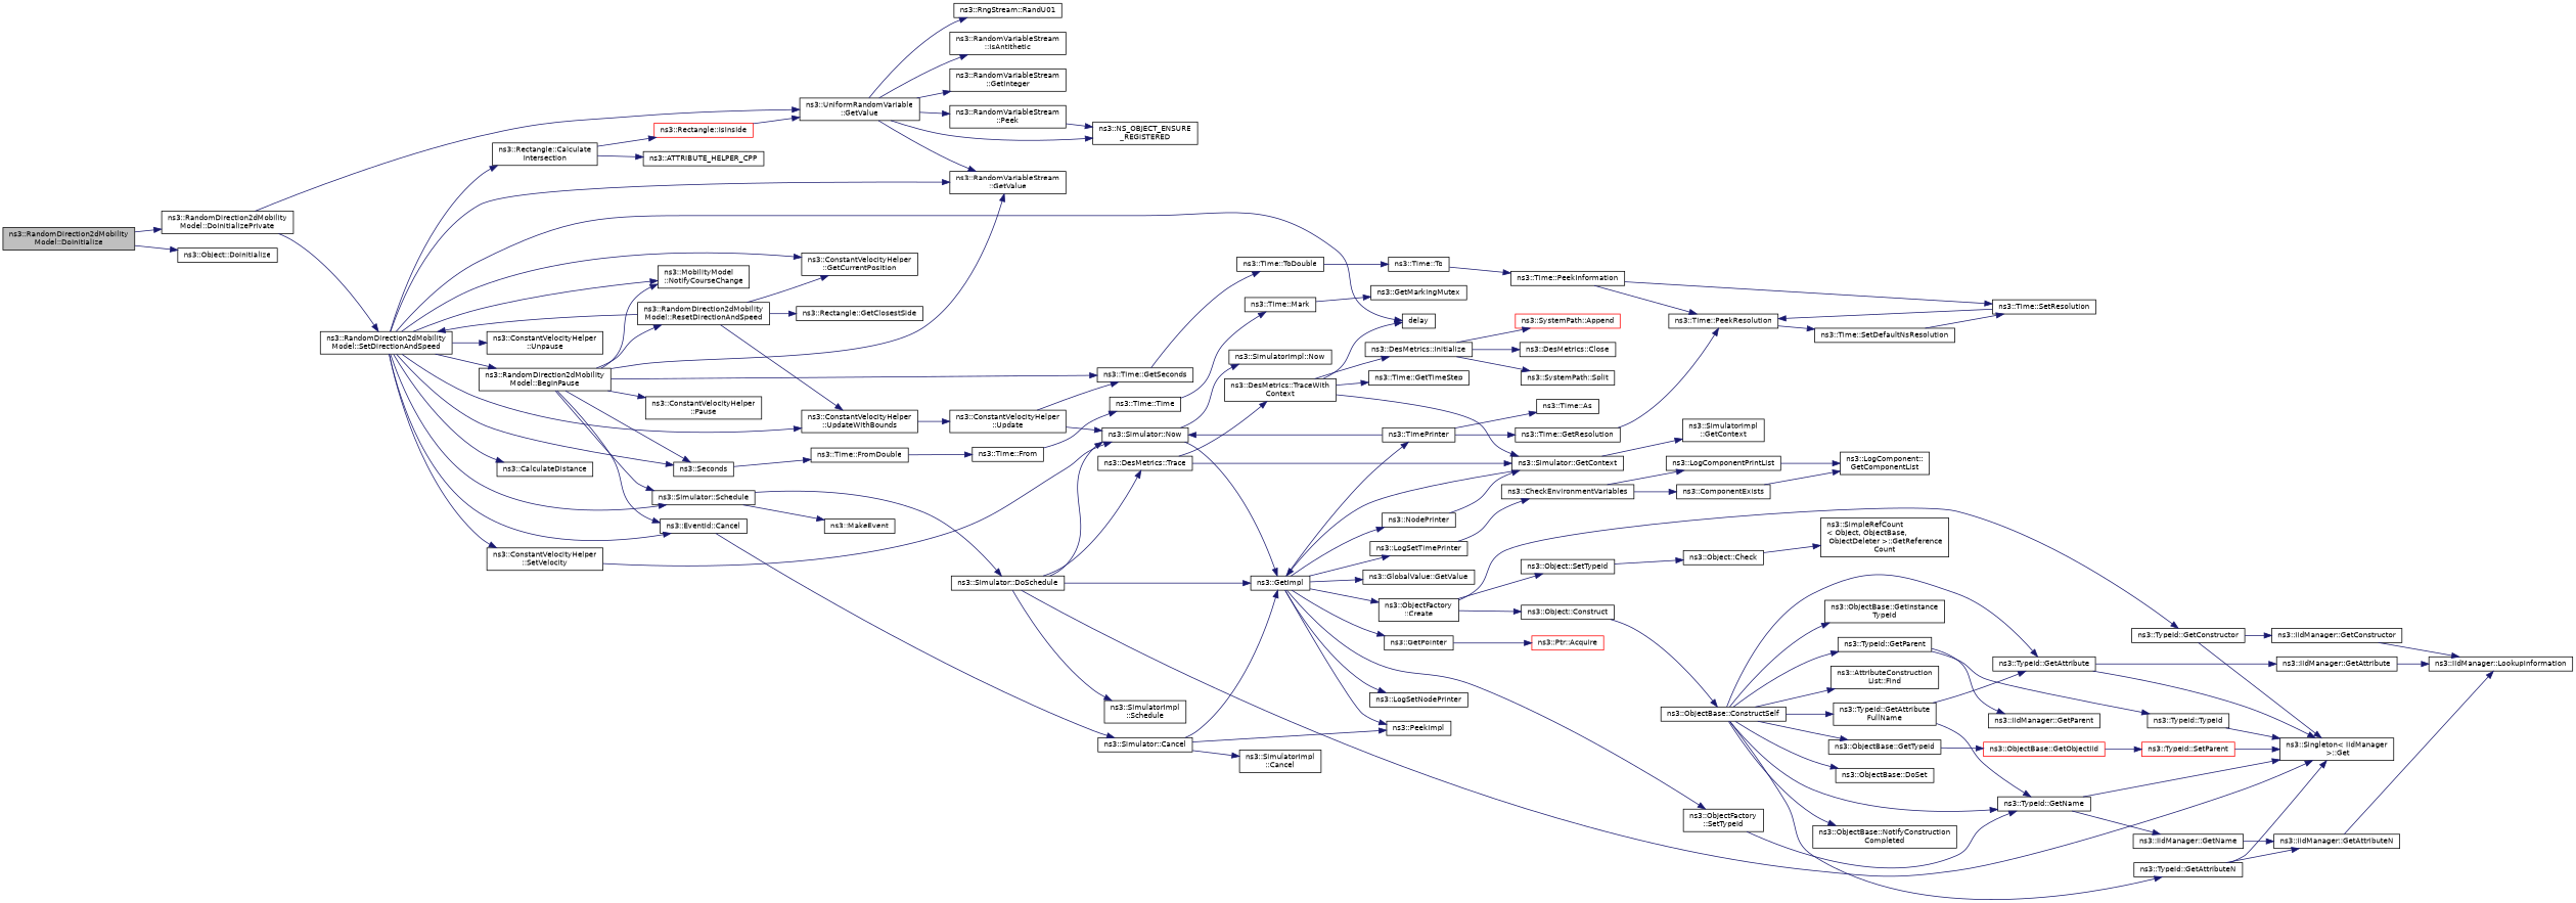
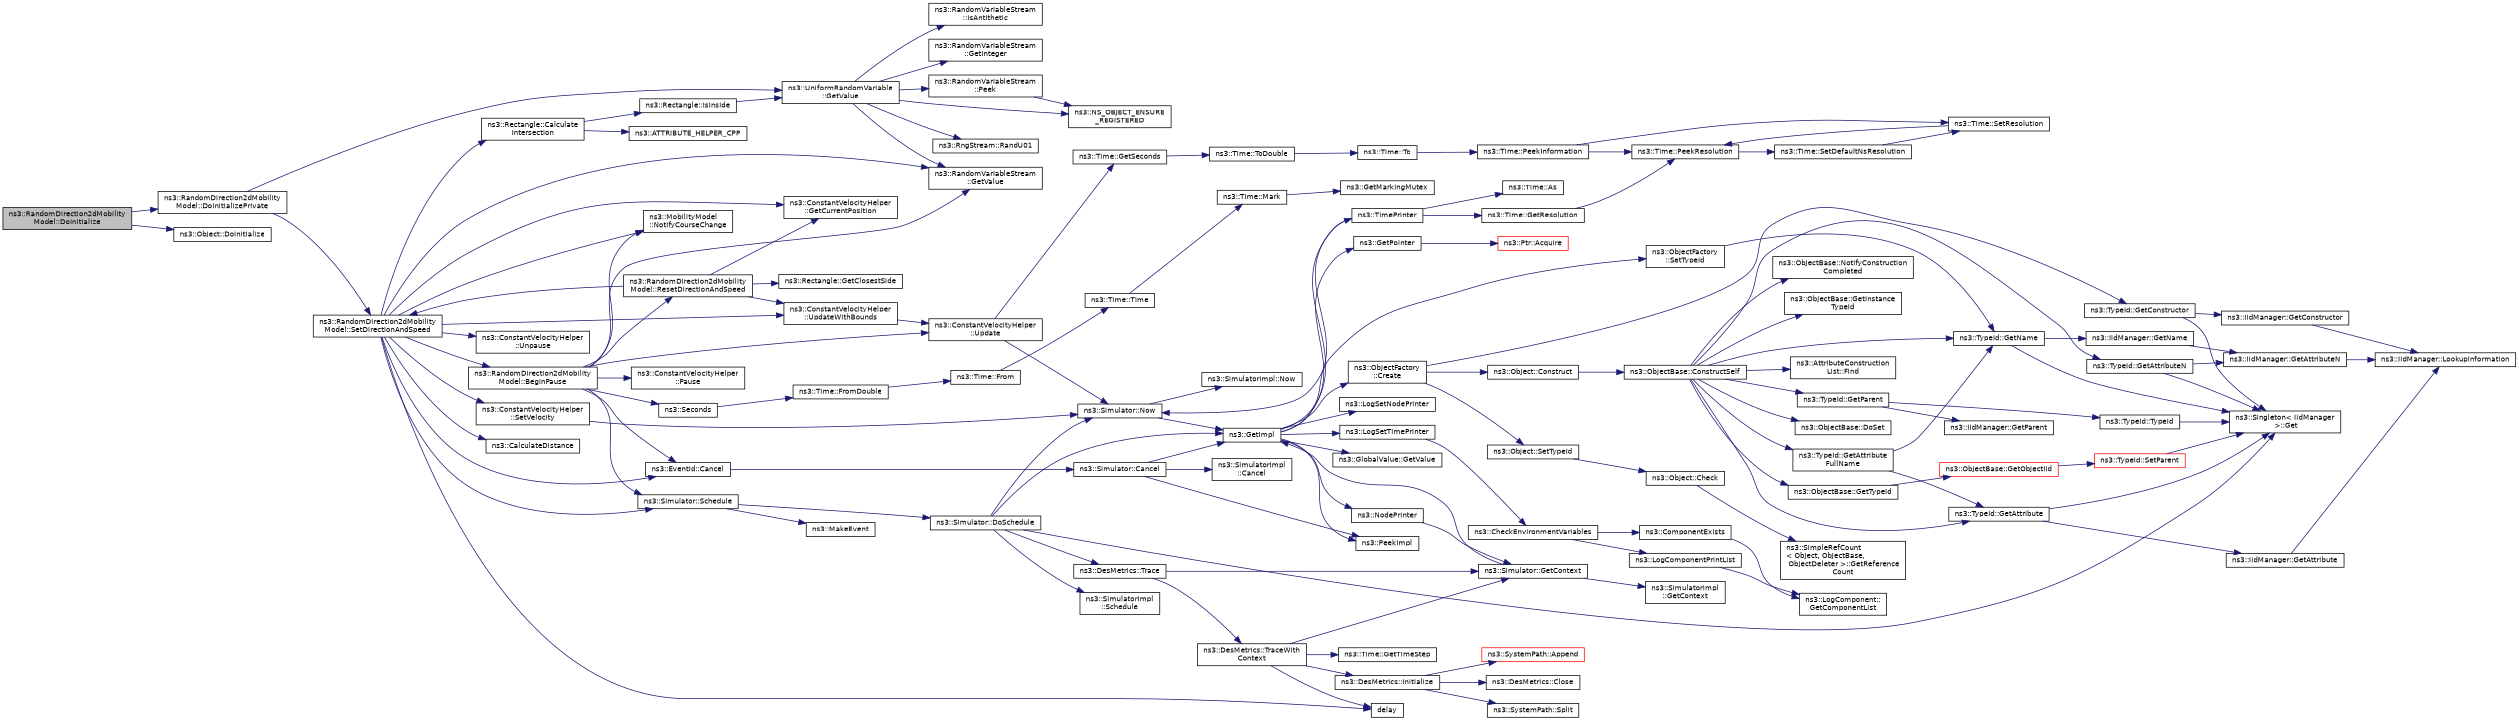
  digraph {
    rankdir=LR
    node [color=black fillcolor=white fontname=Helvetica fontsize=10 shape=record style=filled]
    edge [color=midnightblue fontname=Helvetica fontsize=10 labelfontname=Helvetica labelfontsize=10 style=solid]
    n1 [fillcolor=grey75 fontcolor=black height=0.2 label="ns3::RandomDirection2dMobility\lModel::DoInitialize" width=0.4]
    n2 [height=0.2 label="ns3::RandomDirection2dMobility\lModel::DoInitializePrivate" width=0.4]
    n3 [height=0.2 label="ns3::Object::DoInitialize" width=0.4]
    n4 [height=0.2 label="ns3::UniformRandomVariable\l::GetValue" width=0.4]
    n5 [height=0.2 label="ns3::RandomDirection2dMobility\lModel::SetDirectionAndSpeed" width=0.4]
    n6 [height=0.2 label="ns3::RandomVariableStream\l::Peek" width=0.4]
    n7 [height=0.2 label="ns3::NS_OBJECT_ENSURE\l_REGISTERED" width=0.4]
    n8 [height=0.2 label="ns3::RngStream::RandU01" width=0.4]
    n9 [height=0.2 label="ns3::RandomVariableStream\l::IsAntithetic" width=0.4]
    n10 [height=0.2 label="ns3::RandomVariableStream\l::GetInteger" width=0.4]
    n11 [height=0.2 label="ns3::RandomVariableStream\l::GetValue" width=0.4]
    n12 [height=0.2 label="ns3::ConstantVelocityHelper\l::UpdateWithBounds" width=0.4]
    n13 [height=0.2 label="ns3::ConstantVelocityHelper\l::GetCurrentPosition" width=0.4]
    n14 [height=0.2 label="ns3::ConstantVelocityHelper\l::SetVelocity" width=0.4]
    n15 [height=0.2 label="ns3::ConstantVelocityHelper\l::Unpause" width=0.4]
    n16 [height=0.2 label="ns3::Rectangle::Calculate\lIntersection" width=0.4]
    n17 [height=0.2 label=delay width=0.4]
    n18 [height=0.2 label="ns3::Seconds" width=0.4]
    n19 [height=0.2 label="ns3::CalculateDistance" width=0.4]
    n20 [height=0.2 label="ns3::EventId::Cancel" width=0.4]
    n21 [height=0.2 label="ns3::Simulator::Schedule" width=0.4]
    n22 [height=0.2 label="ns3::RandomDirection2dMobility\lModel::BeginPause" width=0.4]
    n23 [height=0.2 label="ns3::MobilityModel\l::NotifyCourseChange" width=0.4]
    n24 [height=0.2 label="ns3::ConstantVelocityHelper\l::Update" width=0.4]
    n25 [height=0.2 label="ns3::Simulator::Now" width=0.4]
-   n26 [color=red height=0.2 label="ns3::Rectangle::IsInside" width=0.4]
+   n26 [height=0.2 label="ns3::Rectangle::IsInside" width=0.4]
    n27 [height=0.2 label="ns3::ATTRIBUTE_HELPER_CPP" width=0.4]
    n28 [height=0.2 label="ns3::Time::FromDouble" width=0.4]
    n29 [height=0.2 label="ns3::Simulator::Cancel" width=0.4]
    n30 [height=0.2 label="ns3::Simulator::DoSchedule" width=0.4]
    n31 [height=0.2 label="ns3::MakeEvent" width=0.4]
    n32 [height=0.2 label="ns3::ConstantVelocityHelper\l::Pause" width=0.4]
    n33 [height=0.2 label="ns3::RandomDirection2dMobility\lModel::ResetDirectionAndSpeed" width=0.4]
    n34 [height=0.2 label="ns3::Time::GetSeconds" width=0.4]
    n35 [height=0.2 label="ns3::GetImpl" width=0.4]
    n36 [height=0.2 label="ns3::SimulatorImpl::Now" width=0.4]
    n37 [height=0.2 label="ns3::Time::ToDouble" width=0.4]
    n38 [height=0.2 label="ns3::PeekImpl" width=0.4]
    n39 [height=0.2 label="ns3::GlobalValue::GetValue" width=0.4]
    n40 [height=0.2 label="ns3::ObjectFactory\l::SetTypeId" width=0.4]
    n41 [height=0.2 label="ns3::GetPointer" width=0.4]
    n42 [height=0.2 label="ns3::ObjectFactory\l::Create" width=0.4]
    n43 [height=0.2 label="ns3::LogSetTimePrinter" width=0.4]
    n44 [height=0.2 label="ns3::TimePrinter" width=0.4]
    n45 [height=0.2 label="ns3::LogSetNodePrinter" width=0.4]
    n46 [height=0.2 label="ns3::NodePrinter" width=0.4]
    n47 [height=0.2 label="ns3::TypeId::GetName" width=0.4]
    n48 [color=red height=0.2 label="ns3::Ptr::Acquire" width=0.4]
    n49 [height=0.2 label="ns3::TypeId::GetConstructor" width=0.4]
    n50 [height=0.2 label="ns3::Object::SetTypeId" width=0.4]
    n51 [height=0.2 label="ns3::Object::Construct" width=0.4]
    n52 [height=0.2 label="ns3::CheckEnvironmentVariables" width=0.4]
    n53 [height=0.2 label="ns3::Time::GetResolution" width=0.4]
    n54 [height=0.2 label="ns3::Time::As" width=0.4]
    n55 [height=0.2 label="ns3::Simulator::GetContext" width=0.4]
    n56 [height=0.2 label="ns3::Singleton\< IidManager\l \>::Get" width=0.4]
    n57 [height=0.2 label="ns3::IidManager::GetName" width=0.4]
    n58 [height=0.2 label="ns3::IidManager::GetAttributeN" width=0.4]
    n59 [height=0.2 label="ns3::IidManager::LookupInformation" width=0.4]
    n60 [height=0.2 label="ns3::IidManager::GetConstructor" width=0.4]
    n61 [height=0.2 label="ns3::Object::Check" width=0.4]
    n62 [height=0.2 label="ns3::ObjectBase::ConstructSelf" width=0.4]
    n63 [height=0.2 label="ns3::SimpleRefCount\l\< Object, ObjectBase,\l ObjectDeleter \>::GetReference\lCount" width=0.4]
    n64 [height=0.2 label="ns3::ObjectBase::GetInstance\lTypeId" width=0.4]
    n65 [height=0.2 label="ns3::TypeId::GetAttributeN" width=0.4]
    n66 [height=0.2 label="ns3::TypeId::GetAttribute" width=0.4]
    n67 [height=0.2 label="ns3::AttributeConstruction\lList::Find" width=0.4]
    n68 [height=0.2 label="ns3::ObjectBase::DoSet" width=0.4]
    n69 [height=0.2 label="ns3::TypeId::GetAttribute\lFullName" width=0.4]
    n70 [height=0.2 label="ns3::TypeId::GetParent" width=0.4]
    n71 [height=0.2 label="ns3::ObjectBase::GetTypeId" width=0.4]
    n72 [height=0.2 label="ns3::ObjectBase::NotifyConstruction\lCompleted" width=0.4]
    n73 [height=0.2 label="ns3::IidManager::GetAttribute" width=0.4]
    n74 [height=0.2 label="ns3::IidManager::GetParent" width=0.4]
    n75 [height=0.2 label="ns3::TypeId::TypeId" width=0.4]
    n76 [color=red height=0.2 label="ns3::ObjectBase::GetObjectIid" width=0.4]
    n77 [color=red height=0.2 label="ns3::TypeId::SetParent" width=0.4]
    n78 [height=0.2 label="ns3::ComponentExists" width=0.4]
    n79 [height=0.2 label="ns3::LogComponentPrintList" width=0.4]
    n80 [height=0.2 label="ns3::LogComponent::\lGetComponentList" width=0.4]
    n81 [height=0.2 label="ns3::Time::PeekResolution" width=0.4]
    n82 [height=0.2 label="ns3::Time::SetDefaultNsResolution" width=0.4]
    n83 [height=0.2 label="ns3::Time::SetResolution" width=0.4]
    n84 [height=0.2 label="ns3::SimulatorImpl\l::GetContext" width=0.4]
    n85 [height=0.2 label="ns3::Time::To" width=0.4]
    n86 [height=0.2 label="ns3::Time::PeekInformation" width=0.4]
    n87 [height=0.2 label="ns3::Time::From" width=0.4]
    n88 [height=0.2 label="ns3::Time::Time" width=0.4]
    n89 [height=0.2 label="ns3::Time::Mark" width=0.4]
    n90 [height=0.2 label="ns3::GetMarkingMutex" width=0.4]
    n91 [height=0.2 label="ns3::SimulatorImpl\l::Cancel" width=0.4]
    n92 [height=0.2 label="ns3::DesMetrics::Trace" width=0.4]
    n93 [height=0.2 label="ns3::SimulatorImpl\l::Schedule" width=0.4]
    n94 [height=0.2 label="ns3::DesMetrics::TraceWith\lContext" width=0.4]
    n95 [height=0.2 label="ns3::DesMetrics::Initialize" width=0.4]
    n96 [height=0.2 label="ns3::Time::GetTimeStep" width=0.4]
    n97 [height=0.2 label="ns3::DesMetrics::Close" width=0.4]
    n98 [height=0.2 label="ns3::SystemPath::Split" width=0.4]
    n99 [color=red height=0.2 label="ns3::SystemPath::Append" width=0.4]
    n100 [height=0.2 label="ns3::Rectangle::GetClosestSide" width=0.4]
    n1 -> n2
    n1 -> n3
    n2 -> n4
    n2 -> n5
    n4 -> n6
    n4 -> n7
    n4 -> n8
    n4 -> n9
    n4 -> n10
    n4 -> n11
    n5 -> n11
    n5 -> n12
    n5 -> n13
    n5 -> n14
    n5 -> n15
    n5 -> n16
    n5 -> n17
-   n5 -> n18
    n5 -> n19
    n5 -> n20
    n5 -> n21
    n5 -> n22
    n5 -> n23
    n6 -> n7
    n12 -> n24
    n14 -> n25
    n16 -> n26
    n16 -> n27
    n18 -> n28
    n20 -> n29
    n21 -> n30
    n21 -> n31
    n22 -> n11
    n22 -> n18
    n22 -> n20
    n22 -> n21
    n22 -> n23
-   n22 -> n34
+   n22 -> n24
    n22 -> n32
    n22 -> n33
    n24 -> n25
    n24 -> n34
    n25 -> n35
    n25 -> n36
    n26 -> n4
    n28 -> n87
    n29 -> n35
    n29 -> n38
    n29 -> n91
    n30 -> n25
    n30 -> n35
    n30 -> n56
    n30 -> n92
    n30 -> n93
    n33 -> n5
    n33 -> n12
    n33 -> n13
    n33 -> n100
    n34 -> n37
    n35 -> n38
    n35 -> n39
    n35 -> n40
    n35 -> n41
    n35 -> n42
    n35 -> n43
    n35 -> n44
    n35 -> n45
    n35 -> n46
    n37 -> n85
    n40 -> n47
    n41 -> n48
    n42 -> n49
    n42 -> n50
    n42 -> n51
    n43 -> n52
    n44 -> n25
    n44 -> n53
    n44 -> n54
    n46 -> n55
    n47 -> n56
    n47 -> n57
    n49 -> n56
    n49 -> n60
    n50 -> n61
    n51 -> n62
    n52 -> n78
    n52 -> n79
    n53 -> n81
    n55 -> n35
    n55 -> n84
    n57 -> n58
    n58 -> n59
    n60 -> n59
    n61 -> n63
    n62 -> n47
    n62 -> n64
    n62 -> n65
    n62 -> n66
    n62 -> n67
    n62 -> n68
    n62 -> n69
    n62 -> n70
    n62 -> n71
    n62 -> n72
    n65 -> n56
    n65 -> n58
    n66 -> n56
    n66 -> n73
    n69 -> n47
    n69 -> n66
    n70 -> n74
    n70 -> n75
    n71 -> n76
    n73 -> n59
    n75 -> n56
    n76 -> n77
    n77 -> n56
    n78 -> n80
    n79 -> n80
    n81 -> n82
    n82 -> n83
    n83 -> n81
    n85 -> n86
    n86 -> n81
    n86 -> n83
    n87 -> n88
    n88 -> n89
    n89 -> n90
    n92 -> n55
    n92 -> n94
    n94 -> n17
    n94 -> n55
    n94 -> n95
    n94 -> n96
    n95 -> n97
    n95 -> n98
    n95 -> n99
  }
